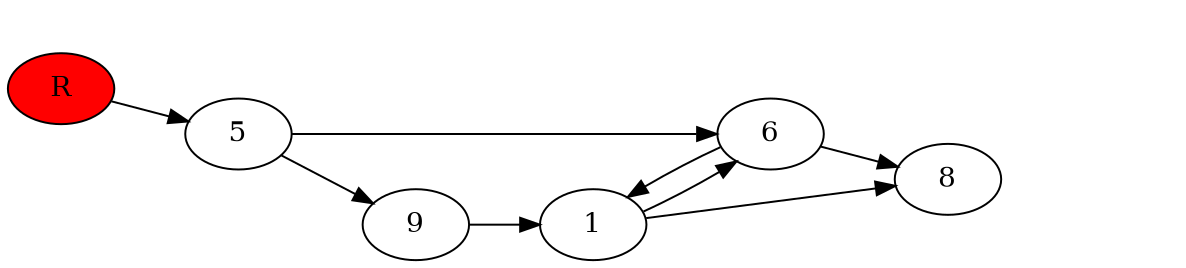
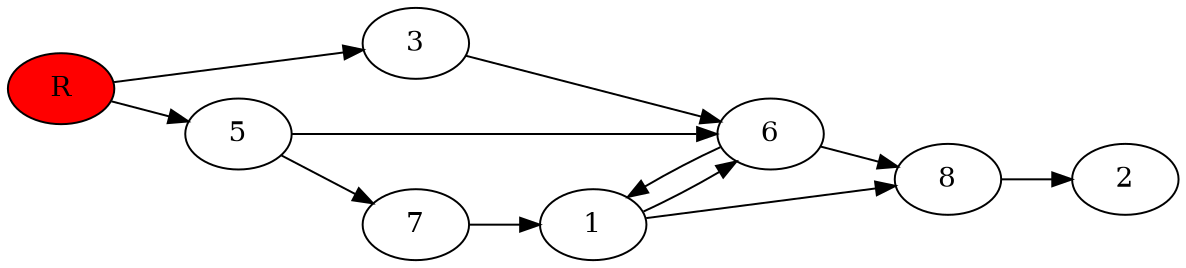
  digraph {
    rankdir=LR
    1
    6
    8
+   2
+   3
    5
-   7 [label=9]
+   7
    R [fillcolor="#ff0000" style=filled]
    1 -> 6
    1 -> 8
    6 -> 1
    6 -> 8
+   8 -> 2
+   3 -> 6
    5 -> 6
    5 -> 7
    7 -> 1
+   R -> 3
    R -> 5
  }
